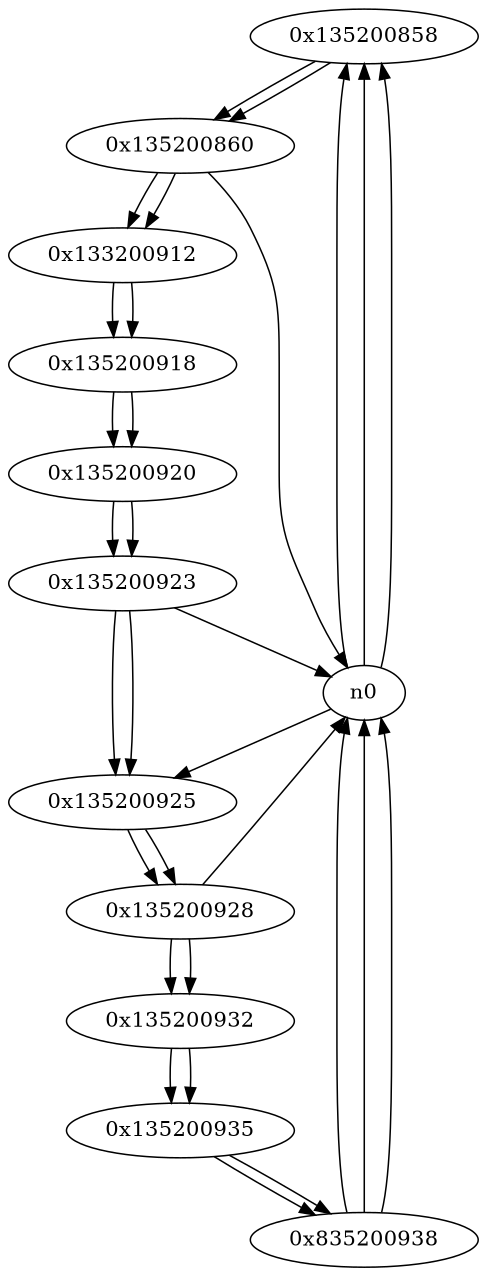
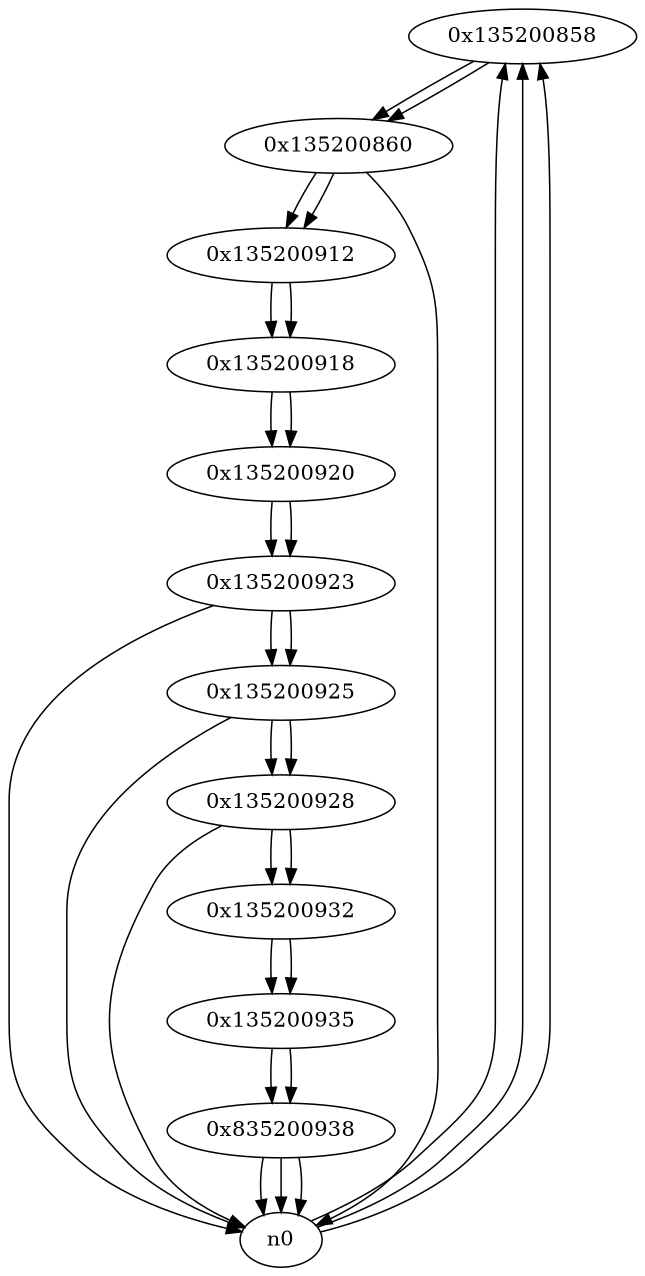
  digraph {
    n1 [label="0x135200858"]
    n2 [label="0x135200860"]
-   n3 [label="0x133200912"]
+   n3 [label="0x135200912"]
    n0
    n4 [label="0x135200918"]
    n5 [label="0x135200920"]
    n6 [label="0x135200923"]
    n7 [label="0x135200925"]
    n8 [label="0x135200928"]
    n9 [label="0x135200932"]
    n10 [label="0x135200935"]
    n11 [label="0x835200938"]
    n1 -> n2
    n1 -> n2
    n2 -> n3
    n2 -> n3
    n2 -> n0
    n3 -> n4
    n3 -> n4
    n0 -> n1
    n0 -> n1
    n0 -> n1
    n4 -> n5
    n4 -> n5
    n5 -> n6
    n5 -> n6
    n6 -> n0
    n6 -> n7
    n6 -> n7
-   n0 -> n7
+   n7 -> n0
    n7 -> n8
    n7 -> n8
    n8 -> n0
    n8 -> n9
    n8 -> n9
    n9 -> n10
    n9 -> n10
    n10 -> n11
    n10 -> n11
    n11 -> n0
    n11 -> n0
    n11 -> n0
  }
